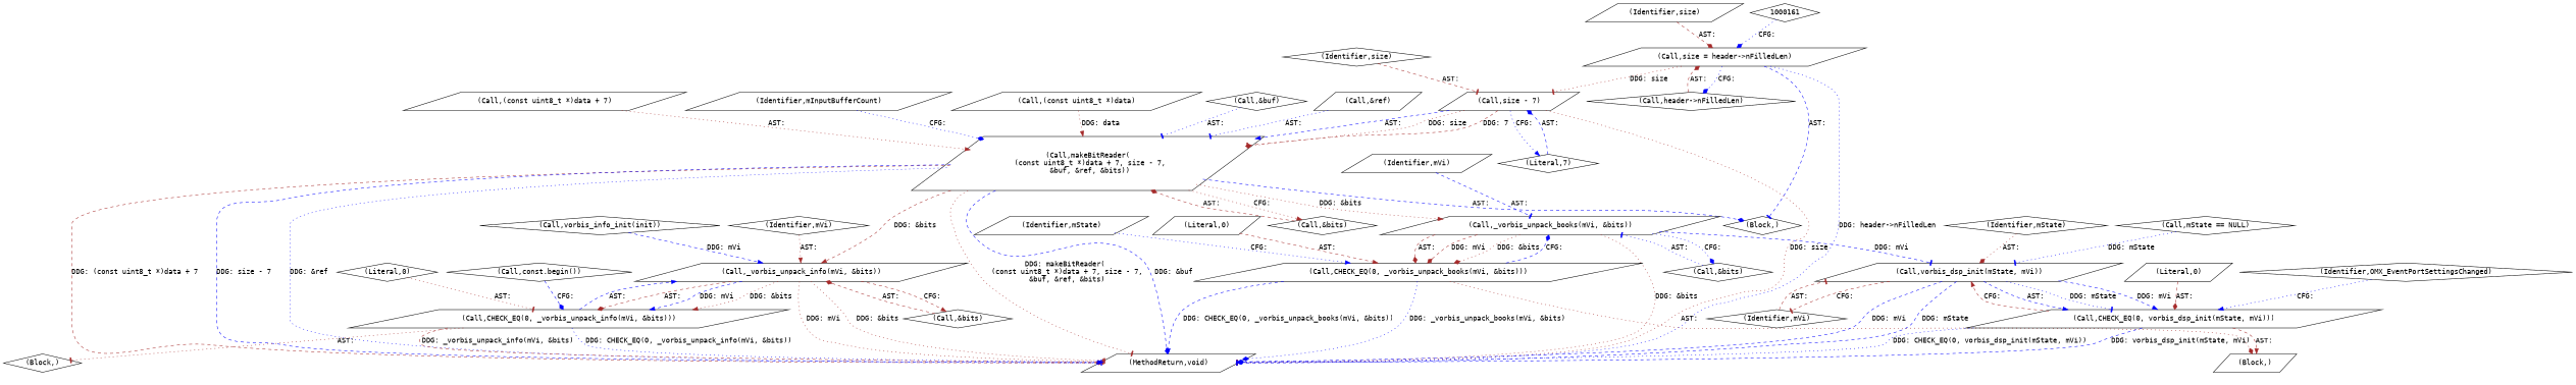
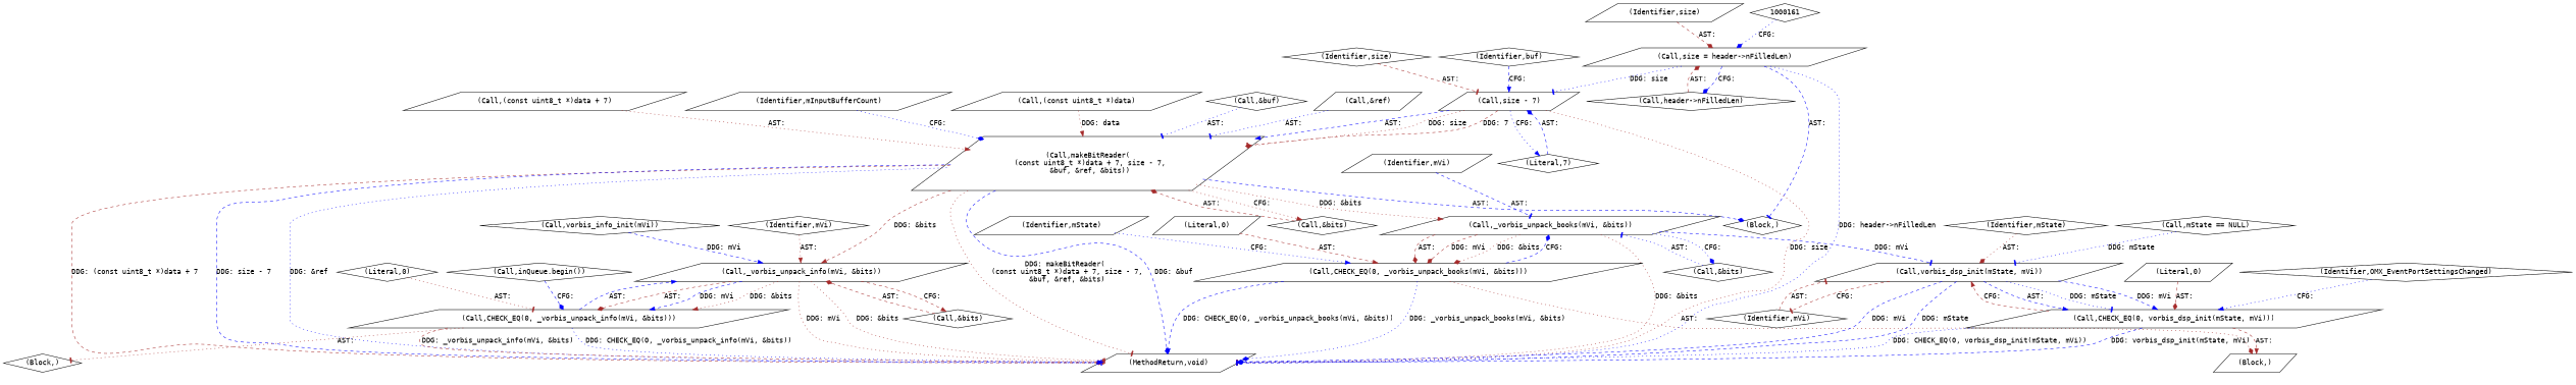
  digraph {
    fontname="DejaVu Sans Mono"
    node [fontname="DejaVu Sans Mono" shape=parallelogram]
    edge [arrowhead=normal color=brown fontname="DejaVu Sans Mono" style=dashed]
    n1 [label="(Call,size = header->nFilledLen)"]
    n2 [label="(Call,size - 7)"]
    n3 [label="(Call,header->nFilledLen)" shape=diamond]
    n4 [label="(Block,)" shape=diamond]
    n5 [label="(MethodReturn,void)"]
    n6 [label="(Call,makeBitReader(\n (const uint8_t *)data + 7, size - 7,\n &buf, &ref, &bits))"]
    n7 [label="(Literal,7)" shape=diamond]
    n8 [label="(Call,_vorbis_unpack_info(mVi, &bits))"]
    n9 [label="(Call,_vorbis_unpack_books(mVi, &bits))"]
    n10 [label="(Call,&bits)" shape=diamond]
    n11 [label="(Call,CHECK_EQ(0, _vorbis_unpack_info(mVi, &bits)))"]
    n12 [label="(Call,&bits)" shape=diamond]
    n13 [label="(Call,CHECK_EQ(0, _vorbis_unpack_books(mVi, &bits)))"]
    n14 [label="(Call,vorbis_dsp_init(mState, mVi))"]
    n15 [label="(Call,&bits)" shape=diamond]
    n16 [label="(Block,)" shape=diamond]
    n17 [label="(Block,)"]
    n18 [label="(Call,CHECK_EQ(0, vorbis_dsp_init(mState, mVi)))"]
    n19 [label="(Identifier,mVi)" shape=diamond]
    n20 [label="(Literal,0)"]
-   n22 [label="(Call,const.begin())" shape=diamond]
+   n21 [label="(Identifier,buf)" shape=diamond]
+   n22 [label="(Call,inQueue.begin())" shape=diamond]
    n23 [label="(Call,mState == NULL)" shape=diamond]
    n24 [label="(Literal,0)" shape=diamond]
    n25 [label="(Identifier,OMX_EventPortSettingsChanged)" shape=diamond]
    n26 [label="(Call,(const uint8_t *)data + 7)"]
-   n27 [label="(Call,vorbis_info_init(init))" shape=diamond]
+   n27 [label="(Call,vorbis_info_init(mVi))" shape=diamond]
    n28 [label="(Literal,0)"]
    n29 [label="(Identifier,mState)" shape=diamond]
    n30 [label="(Identifier,mState)"]
    n31 [label="(Identifier,mInputBufferCount)"]
    n32 [label="(Identifier,mVi)"]
    n33 [label="(Identifier,mVi)" shape=diamond]
    n34 [label="(Call,(const uint8_t *)data)"]
    n35 [label="(Call,&buf)" shape=diamond]
    n36 [label="(Identifier,size)"]
    n37 [label="(Call,&ref)"]
    n38 [label="(Identifier,size)" shape=diamond]
    1000161 [shape=diamond]
-   n1 -> n2 [arrowhead=tee label="DDG: size" style=dotted]
-   n1 -> n3 [arrowhead=diamond color=blue label="CFG: " style=dotted]
+   n1 -> n2 [arrowhead=tee color=blue label="DDG: size" style=dotted]
+   n1 -> n3 [arrowhead=diamond color=blue label="CFG: "]
    n1 -> n4 [arrowhead=tee color=blue label="AST: "]
    n1 -> n5 [color=blue label="DDG: header->nFilledLen" style=dotted]
    n2 -> n5 [arrowhead=tee label="DDG: size" style=dotted]
    n2 -> n6 [color=blue label="AST: "]
    n2 -> n6 [arrowhead=diamond label="DDG: size" style=dotted]
    n2 -> n6 [arrowhead=tee label="DDG: 7"]
    n2 -> n7 [color=blue label="CFG: " style=dotted]
    n3 -> n1 [arrowhead=diamond label="AST: "]
    n6 -> n4 [arrowhead=diamond color=blue label="AST: "]
    n6 -> n5 [arrowhead=diamond label="DDG: (const uint8_t *)data + 7"]
    n6 -> n5 [arrowhead=tee color=blue label="DDG: size - 7"]
    n6 -> n5 [color=blue label="DDG: &ref" style=dotted]
    n6 -> n5 [arrowhead=tee label="DDG: makeBitReader(\n (const uint8_t *)data + 7, size - 7,\n &buf, &ref, &bits)" style=dotted]
    n6 -> n5 [arrowhead=diamond color=blue label="DDG: &buf"]
    n6 -> n8 [label="DDG: &bits"]
    n6 -> n9 [label="DDG: &bits" style=dotted]
    n6 -> n10 [label="CFG: " style=dotted]
    n7 -> n2 [arrowhead=diamond color=blue label="AST: "]
    n8 -> n5 [arrowhead=tee label="DDG: mVi" style=dotted]
    n8 -> n5 [arrowhead=tee label="DDG: &bits" style=dotted]
    n8 -> n11 [arrowhead=diamond label="AST: "]
    n8 -> n11 [color=blue label="DDG: mVi"]
    n8 -> n11 [label="DDG: &bits" style=dotted]
    n8 -> n12 [label="CFG: "]
    n9 -> n5 [arrowhead=tee label="DDG: &bits" style=dotted]
    n9 -> n13 [arrowhead=diamond label="AST: "]
    n9 -> n13 [arrowhead=diamond label="DDG: mVi"]
    n9 -> n13 [arrowhead=diamond label="DDG: &bits" style=dotted]
    n9 -> n14 [arrowhead=tee color=blue label="DDG: mVi"]
    n9 -> n15 [arrowhead=diamond color=blue label="CFG: " style=dotted]
    n10 -> n6 [arrowhead=diamond label="AST: "]
    n11 -> n5 [label="DDG: _vorbis_unpack_info(mVi, &bits)"]
    n11 -> n5 [color=blue label="DDG: CHECK_EQ(0, _vorbis_unpack_info(mVi, &bits))" style=dotted]
    n11 -> n8 [color=blue label="AST: "]
    n11 -> n16 [arrowhead=tee label="AST: " style=dotted]
    n12 -> n8 [arrowhead=diamond label="AST: "]
    n13 -> n5 [arrowhead=diamond color=blue label="DDG: _vorbis_unpack_books(mVi, &bits)" style=dotted]
    n13 -> n5 [color=blue label="DDG: CHECK_EQ(0, _vorbis_unpack_books(mVi, &bits))"]
    n13 -> n9 [arrowhead=diamond color=blue label="CFG: "]
    n13 -> n17 [arrowhead=diamond label="AST: " style=dotted]
    n14 -> n5 [arrowhead=diamond color=blue label="DDG: mVi"]
    n14 -> n5 [arrowhead=tee color=blue label="DDG: mState"]
    n14 -> n18 [color=blue label="AST: "]
    n14 -> n18 [arrowhead=tee color=blue label="DDG: mState" style=dotted]
    n14 -> n18 [color=blue label="DDG: mVi"]
    n14 -> n19 [arrowhead=tee label="CFG: "]
    n15 -> n9 [arrowhead=tee color=blue label="AST: " style=dotted]
    n18 -> n5 [color=blue label="DDG: vorbis_dsp_init(mState, mVi)"]
    n18 -> n5 [color=blue label="DDG: CHECK_EQ(0, vorbis_dsp_init(mState, mVi))" style=dotted]
    n18 -> n14 [label="CFG: "]
    n18 -> n17 [label="AST: "]
    n19 -> n14 [arrowhead=tee label="AST: "]
    n20 -> n13 [label="AST: "]
+   n21 -> n2 [color=blue label="CFG: "]
    n22 -> n11 [arrowhead=diamond color=blue label="CFG: "]
    n23 -> n14 [arrowhead=tee color=blue label="DDG: mState" style=dotted]
    n24 -> n11 [arrowhead=tee label="AST: " style=dotted]
    n25 -> n18 [color=blue label="CFG: " style=dotted]
    n26 -> n6 [label="AST: " style=dotted]
    n27 -> n8 [color=blue label="DDG: mVi"]
    n28 -> n18 [arrowhead=diamond label="AST: "]
    n29 -> n14 [arrowhead=diamond label="AST: " style=dotted]
    n30 -> n13 [color=blue label="CFG: " style=dotted]
    n31 -> n6 [arrowhead=diamond color=blue label="CFG: " style=dotted]
    n32 -> n9 [arrowhead=tee color=blue label="AST: "]
    n33 -> n8 [label="AST: " style=dotted]
    n34 -> n6 [label="DDG: data" style=dotted]
    n35 -> n6 [arrowhead=tee color=blue label="AST: " style=dotted]
    n36 -> n1 [arrowhead=diamond label="AST: "]
    n37 -> n6 [arrowhead=tee color=blue label="AST: " style=dotted]
    n38 -> n2 [arrowhead=tee label="AST: "]
    1000161 -> n1 [arrowhead=diamond color=blue label="CFG: " style=dotted]
  }
